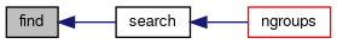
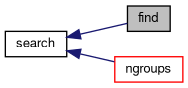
  digraph {
    rankdir=LR
    node [color=black fontname=FreeSans fontsize=10 shape=record]
    edge [color=midnightblue dir=back fontname=FreeSans fontsize=10 labelfontname=FreeSans labelfontsize=10 style=solid]
    n1 [fillcolor=grey75 fontcolor=black height=0.2 label=find style=filled width=0.4]
    n2 [height=0.2 label=search width=0.4]
    n3 [color=red height=0.2 label=ngroups width=0.4]
-   n1 -> n2
+   n2 -> n1
    n2 -> n3
  }
